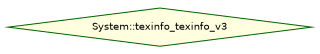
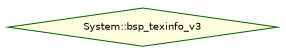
  digraph {
    rankdir=LR
-   n1 [color=darkgreen fillcolor=lightyellow fontname=Helvetica fontsize=10 height=0.2 label="System::texinfo_texinfo_v3" shape=diamond style=filled width=0.4]
+   n1 [color=darkgreen fillcolor=lightyellow fontname=Helvetica fontsize=10 height=0.2 label="System::bsp_texinfo_v3" shape=diamond style=filled width=0.4]
  }
